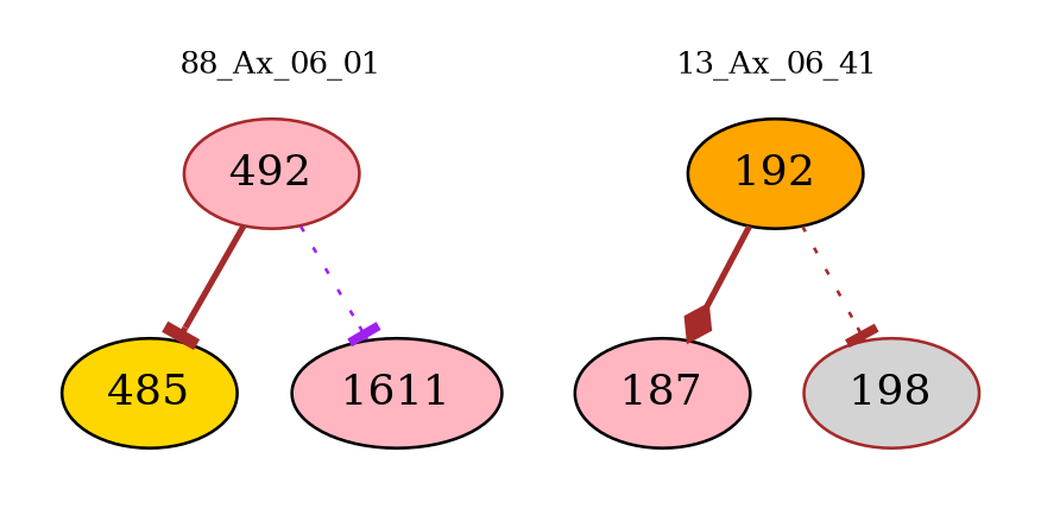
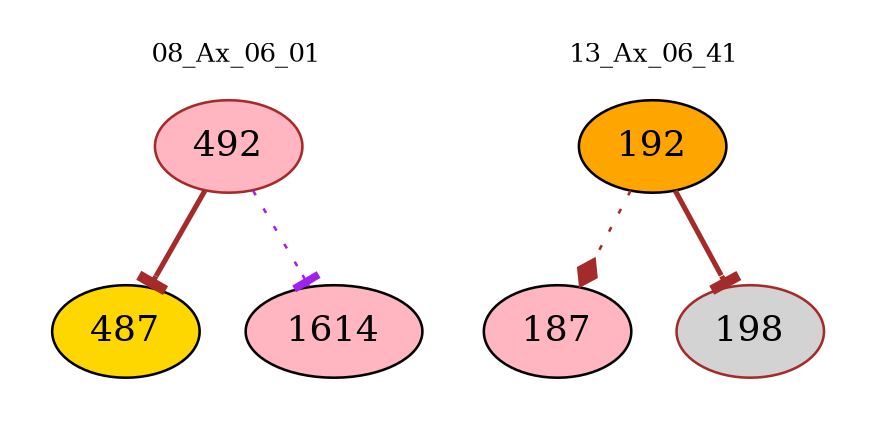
  digraph {
    node [color=black fillcolor=lightpink style=filled]
    edge [arrowhead=tee color=brown style=bold]
    n1 [color=brown label=492]
-   n2 [fillcolor=gold label=485]
-   n3 [label=1611]
+   n2 [fillcolor=gold label=487]
+   n3 [label=1614]
    n4 [fillcolor=orange label=192]
    n5 [label=187]
    n6 [color=brown fillcolor=lightgrey label=198]
    subgraph cluster_1 {
      color=white
      fontsize=10
-     label="88_Ax_06_01"
+     label="08_Ax_06_01"
      n1
      n2
      n3
    }
    subgraph cluster_2 {
      color=white
      fontsize=10
      label="13_Ax_06_41"
      n4
      n5
      n6
    }
    n1 -> n2
    n1 -> n3 [color=purple style=dotted]
-   n4 -> n5 [arrowhead=diamond]
-   n4 -> n6 [style=dotted]
+   n4 -> n5 [arrowhead=diamond style=dotted]
+   n4 -> n6
  }
